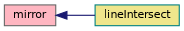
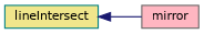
  digraph {
    rankdir=LR
    node [fontname=Helvetica fontsize=10 shape=record style=filled]
    n1 [color=gray40 fillcolor=lightpink fontcolor=black height=0.2 label=mirror width=0.4]
    n2 [color=teal height=0.2 label=lineIntersect width=0.4 fillcolor=khaki]
-   n1 -> n2 [color=midnightblue dir=back fontname=Helvetica fontsize=10 labelfontname=Helvetica labelfontsize=10 style=solid]
+   n2 -> n1 [color=midnightblue dir=back fontname=Helvetica fontsize=10 labelfontname=Helvetica labelfontsize=10 style=solid]
  }
